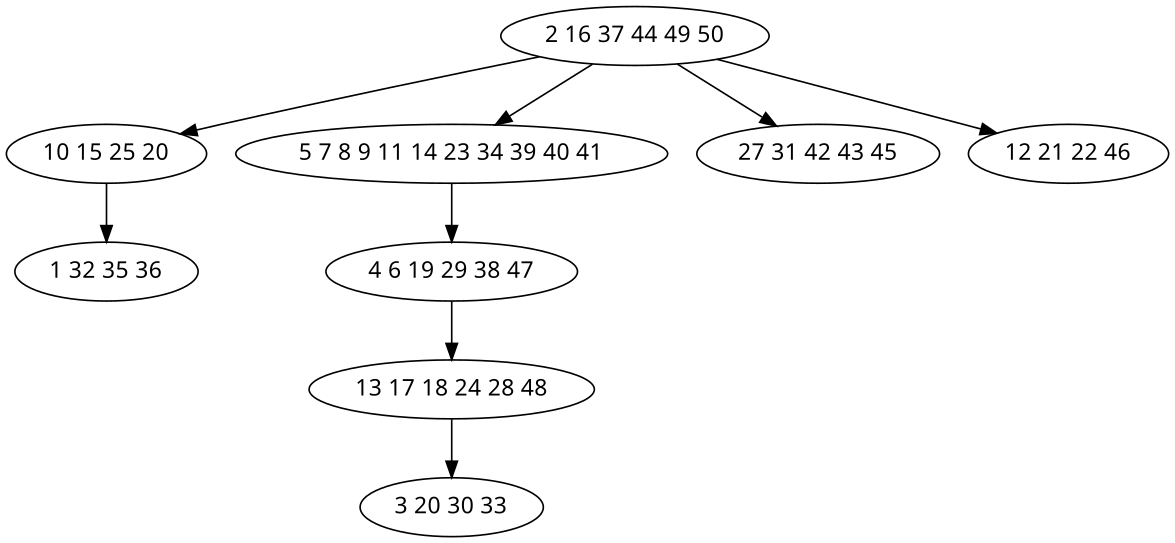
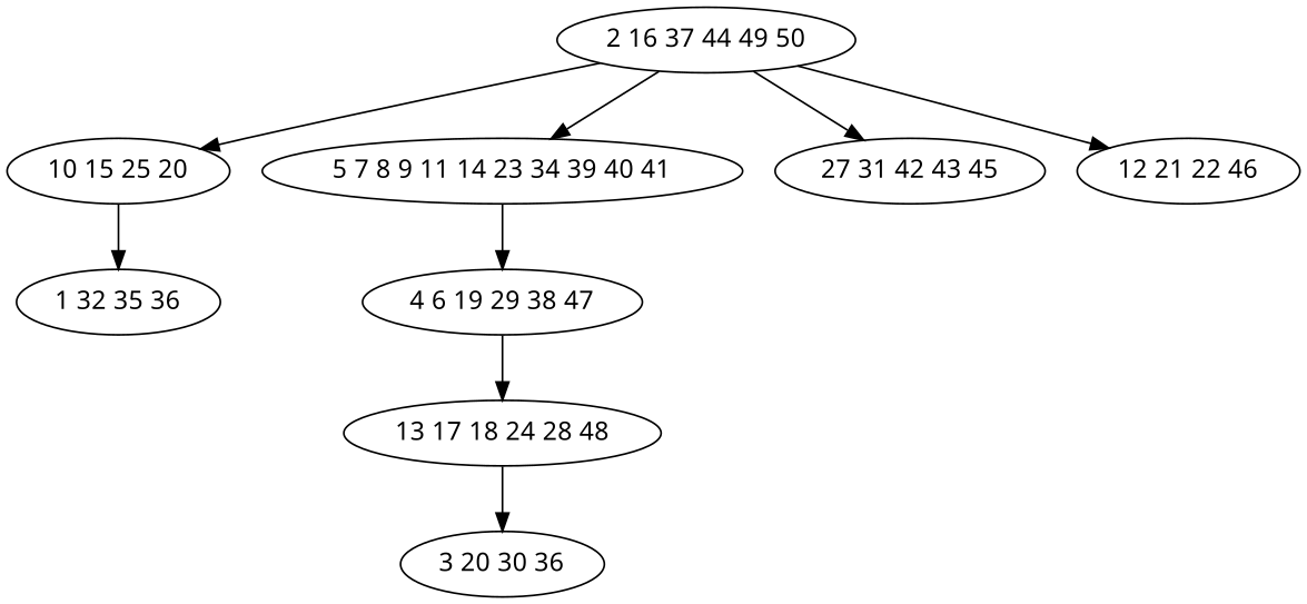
  digraph {
    fontname="Noto Sans"
    node [fontname="Noto Sans"]
    edge [fontname="Noto Sans"]
    n1 [label="2 16 37 44 49 50"]
    n2 [label="10 15 25 20"]
    n3 [label="5 7 8 9 11 14 23 34 39 40 41"]
    n4 [label="27 31 42 43 45"]
    n5 [label="12 21 22 46"]
    n6 [label="13 17 18 24 28 48"]
-   n7 [label="3 20 30 33"]
+   n7 [label="3 20 30 36"]
    n8 [label="1 32 35 36"]
    n9 [label="4 6 19 29 38 47"]
    n1 -> n2
    n1 -> n3
    n1 -> n4
    n1 -> n5
    n2 -> n8
    n3 -> n9
    n6 -> n7
    n9 -> n6
  }
